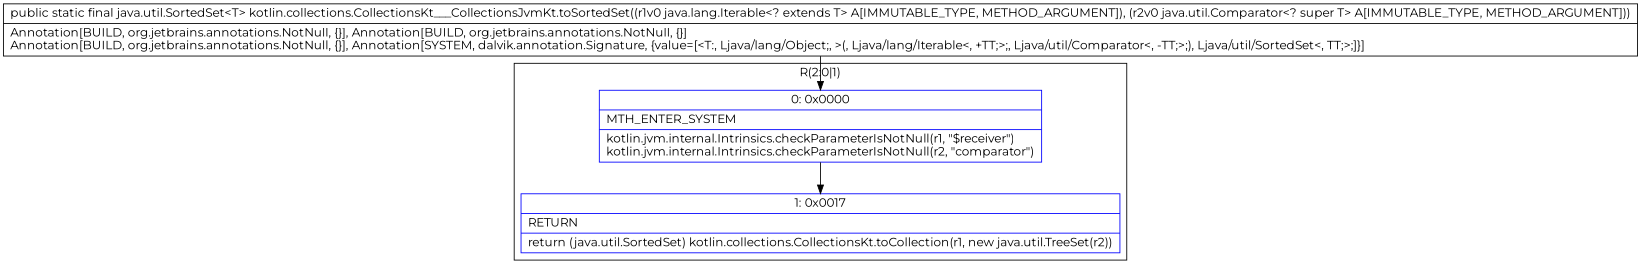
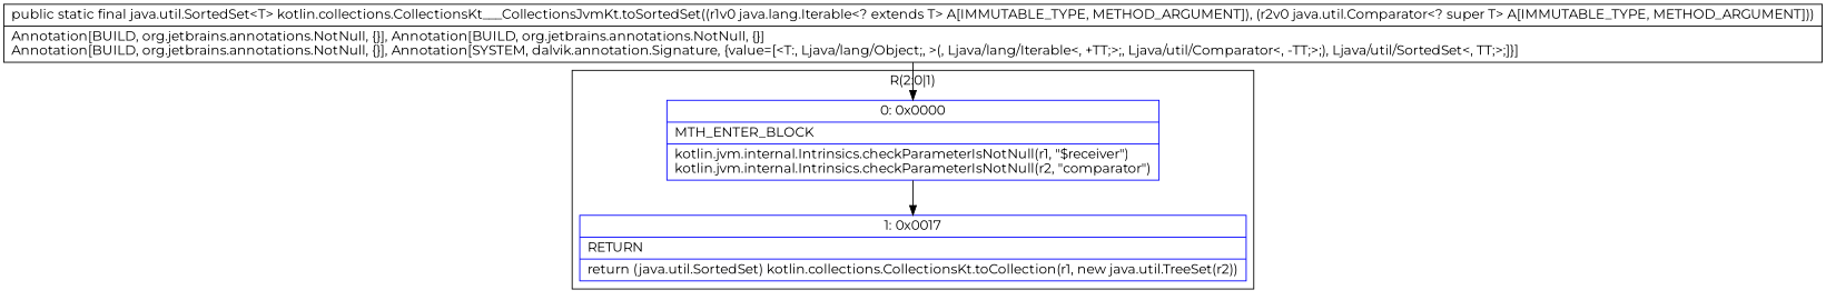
  digraph {
    fontname=Montserrat
    node [color=blue shape=record fontname=Montserrat]
    edge [fontname=Montserrat]
-   n1 [label="{0\:\ 0x0000|MTH_ENTER_SYSTEM\l|kotlin.jvm.internal.Intrinsics.checkParameterIsNotNull(r1, \"$receiver\")\lkotlin.jvm.internal.Intrinsics.checkParameterIsNotNull(r2, \"comparator\")\l}"]
+   n1 [label="{0\:\ 0x0000|MTH_ENTER_BLOCK\l|kotlin.jvm.internal.Intrinsics.checkParameterIsNotNull(r1, \"$receiver\")\lkotlin.jvm.internal.Intrinsics.checkParameterIsNotNull(r2, \"comparator\")\l}"]
    n2 [label="{1\:\ 0x0017|RETURN\l|return (java.util.SortedSet) kotlin.collections.CollectionsKt.toCollection(r1, new java.util.TreeSet(r2))\l}"]
    n3 [label="{public static final java.util.SortedSet\<T\> kotlin.collections.CollectionsKt___CollectionsJvmKt.toSortedSet((r1v0 java.lang.Iterable\<? extends T\> A[IMMUTABLE_TYPE, METHOD_ARGUMENT]), (r2v0 java.util.Comparator\<? super T\> A[IMMUTABLE_TYPE, METHOD_ARGUMENT]))  | Annotation[BUILD, org.jetbrains.annotations.NotNull, \{\}], Annotation[BUILD, org.jetbrains.annotations.NotNull, \{\}]\lAnnotation[BUILD, org.jetbrains.annotations.NotNull, \{\}], Annotation[SYSTEM, dalvik.annotation.Signature, \{value=[\<T:, Ljava\/lang\/Object;, \>(, Ljava\/lang\/Iterable\<, +TT;\>;, Ljava\/util\/Comparator\<, \-TT;\>;), Ljava\/util\/SortedSet\<, TT;\>;]\}]\l}" color=""]
    subgraph cluster_1 {
      label="R(2:0|1)"
      n1
      n2
    }
    n1 -> n2
    n3 -> n1
  }
